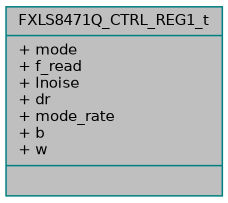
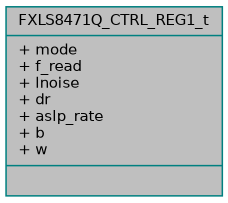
  digraph {
-   n1 [color=teal fillcolor=grey75 fontcolor=black fontname=Helvetica fontsize=10 height=0.2 label="{FXLS8471Q_CTRL_REG1_t\n|+ mode\l+ f_read\l+ lnoise\l+ dr\l+ mode_rate\l+ b\l+ w\l|}" shape=record style=filled width=0.4]
+   n1 [color=teal fillcolor=grey75 fontcolor=black fontname=Helvetica fontsize=10 height=0.2 label="{FXLS8471Q_CTRL_REG1_t\n|+ mode\l+ f_read\l+ lnoise\l+ dr\l+ aslp_rate\l+ b\l+ w\l|}" shape=record style=filled width=0.4]
  }
